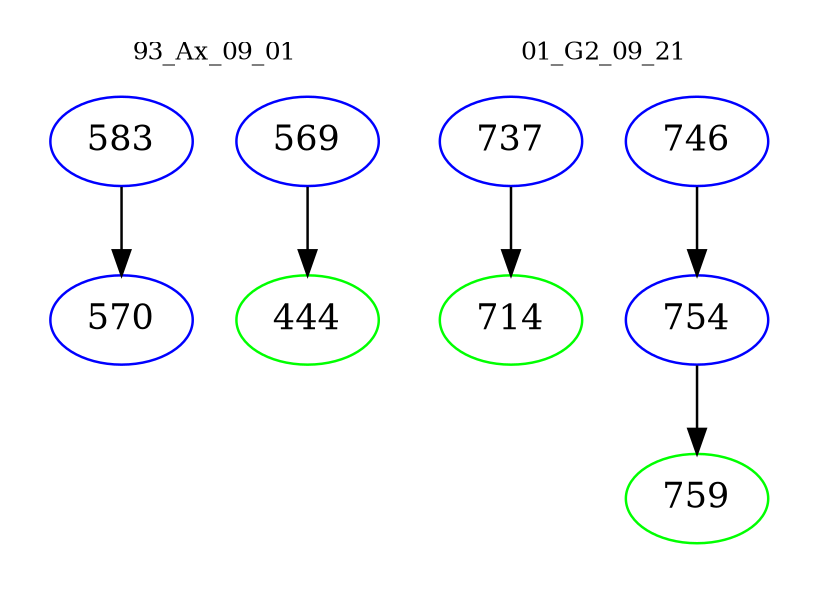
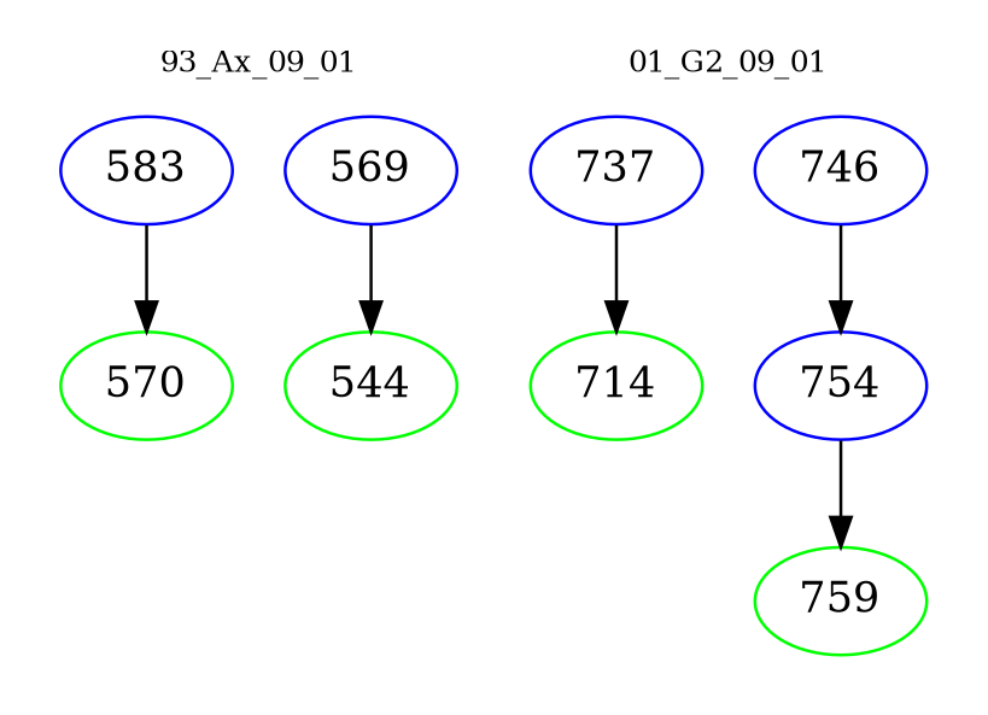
  digraph {
    node [color=blue]
    edge [color=black]
    n1 [label=569]
    n2 [label=583]
-   n3 [color=green label=444]
-   n4 [label=570]
+   n3 [color=green label=544]
+   n4 [color=green label=570]
    n5 [label=746]
    n6 [label=737]
    n7 [label=754]
    n8 [color=green label=714]
    n9 [color=green label=759]
    subgraph cluster_1 {
      color=white
      fontsize=10
      label="93_Ax_09_01"
      n1
      n2
      n3
      n4
    }
    subgraph cluster_2 {
      color=white
      fontsize=10
-     label="01_G2_09_21"
+     label="01_G2_09_01"
      n5
      n6
      n7
      n8
      n9
    }
    n1 -> n3
    n2 -> n4
    n5 -> n7
    n6 -> n8
    n7 -> n9
  }
